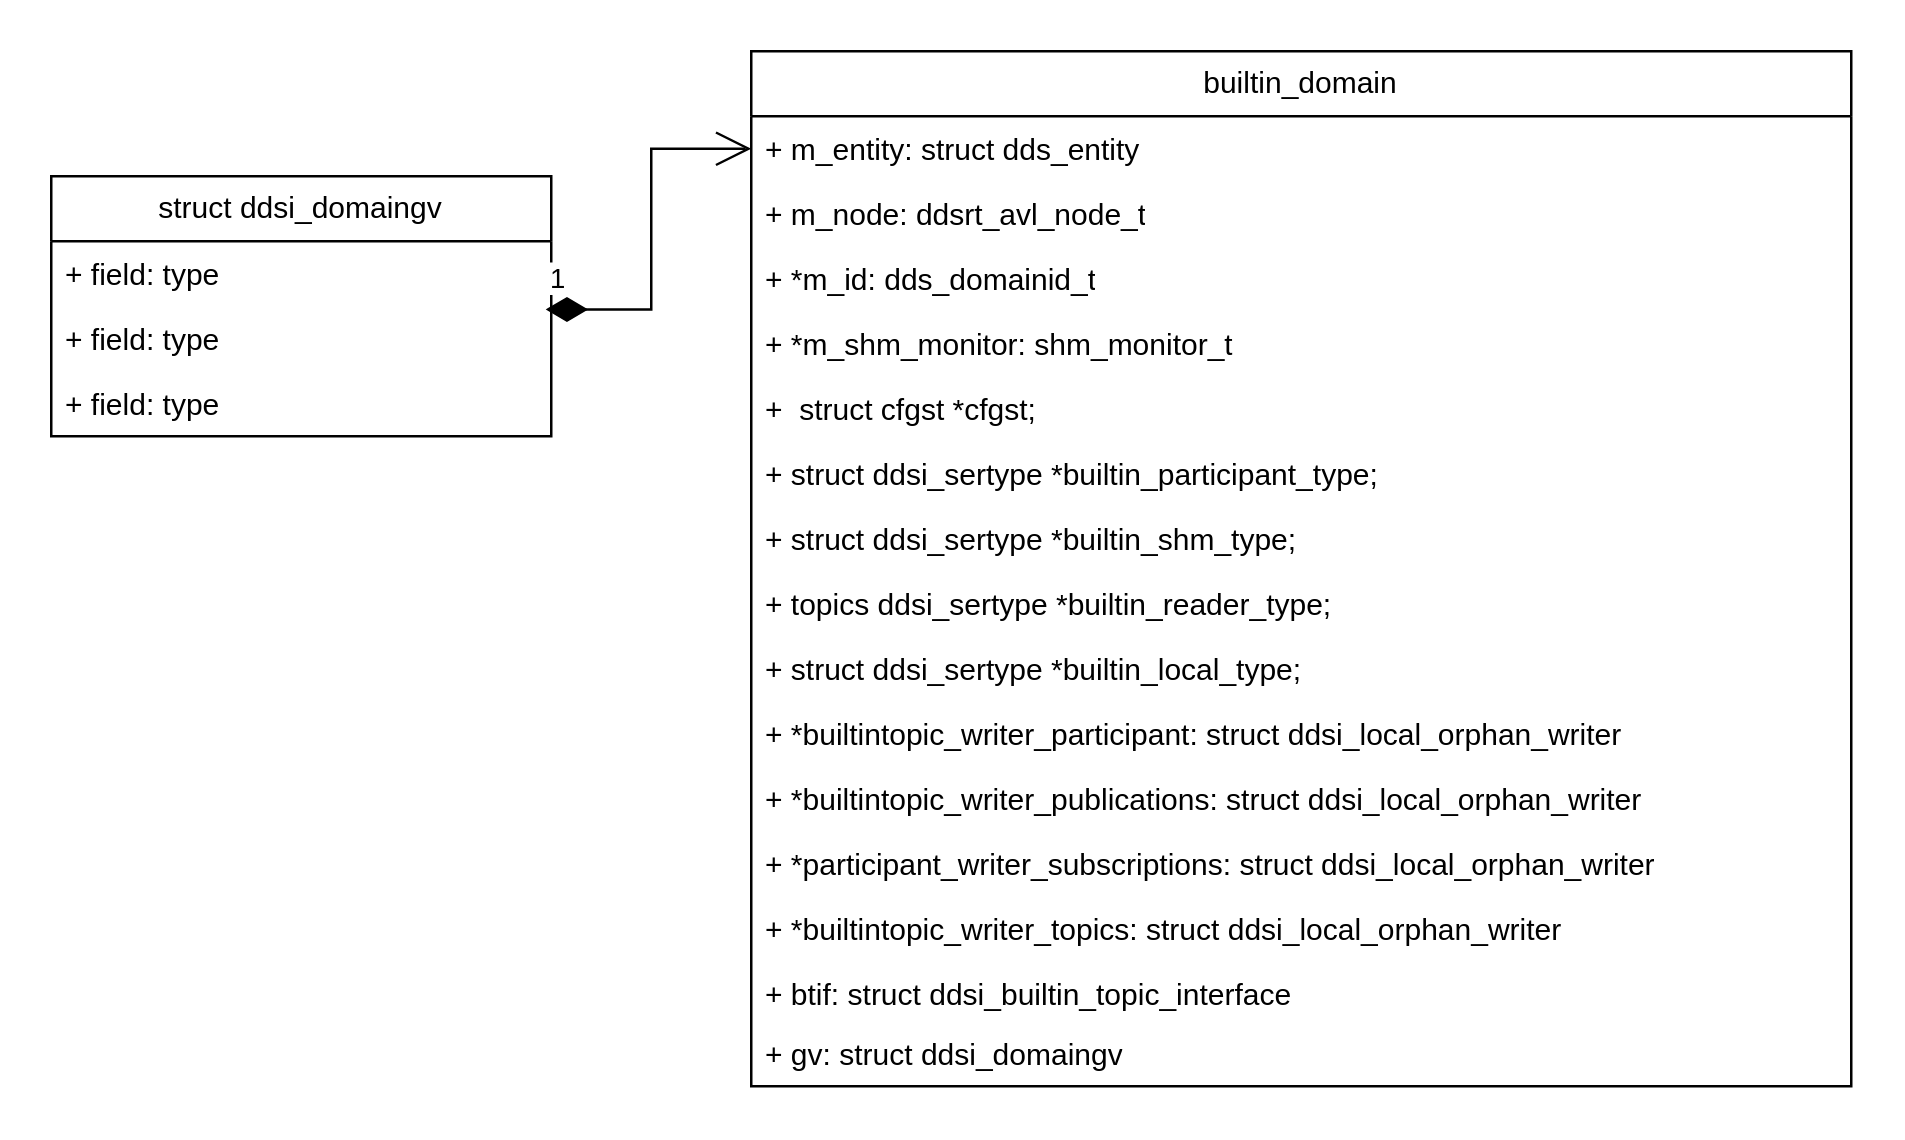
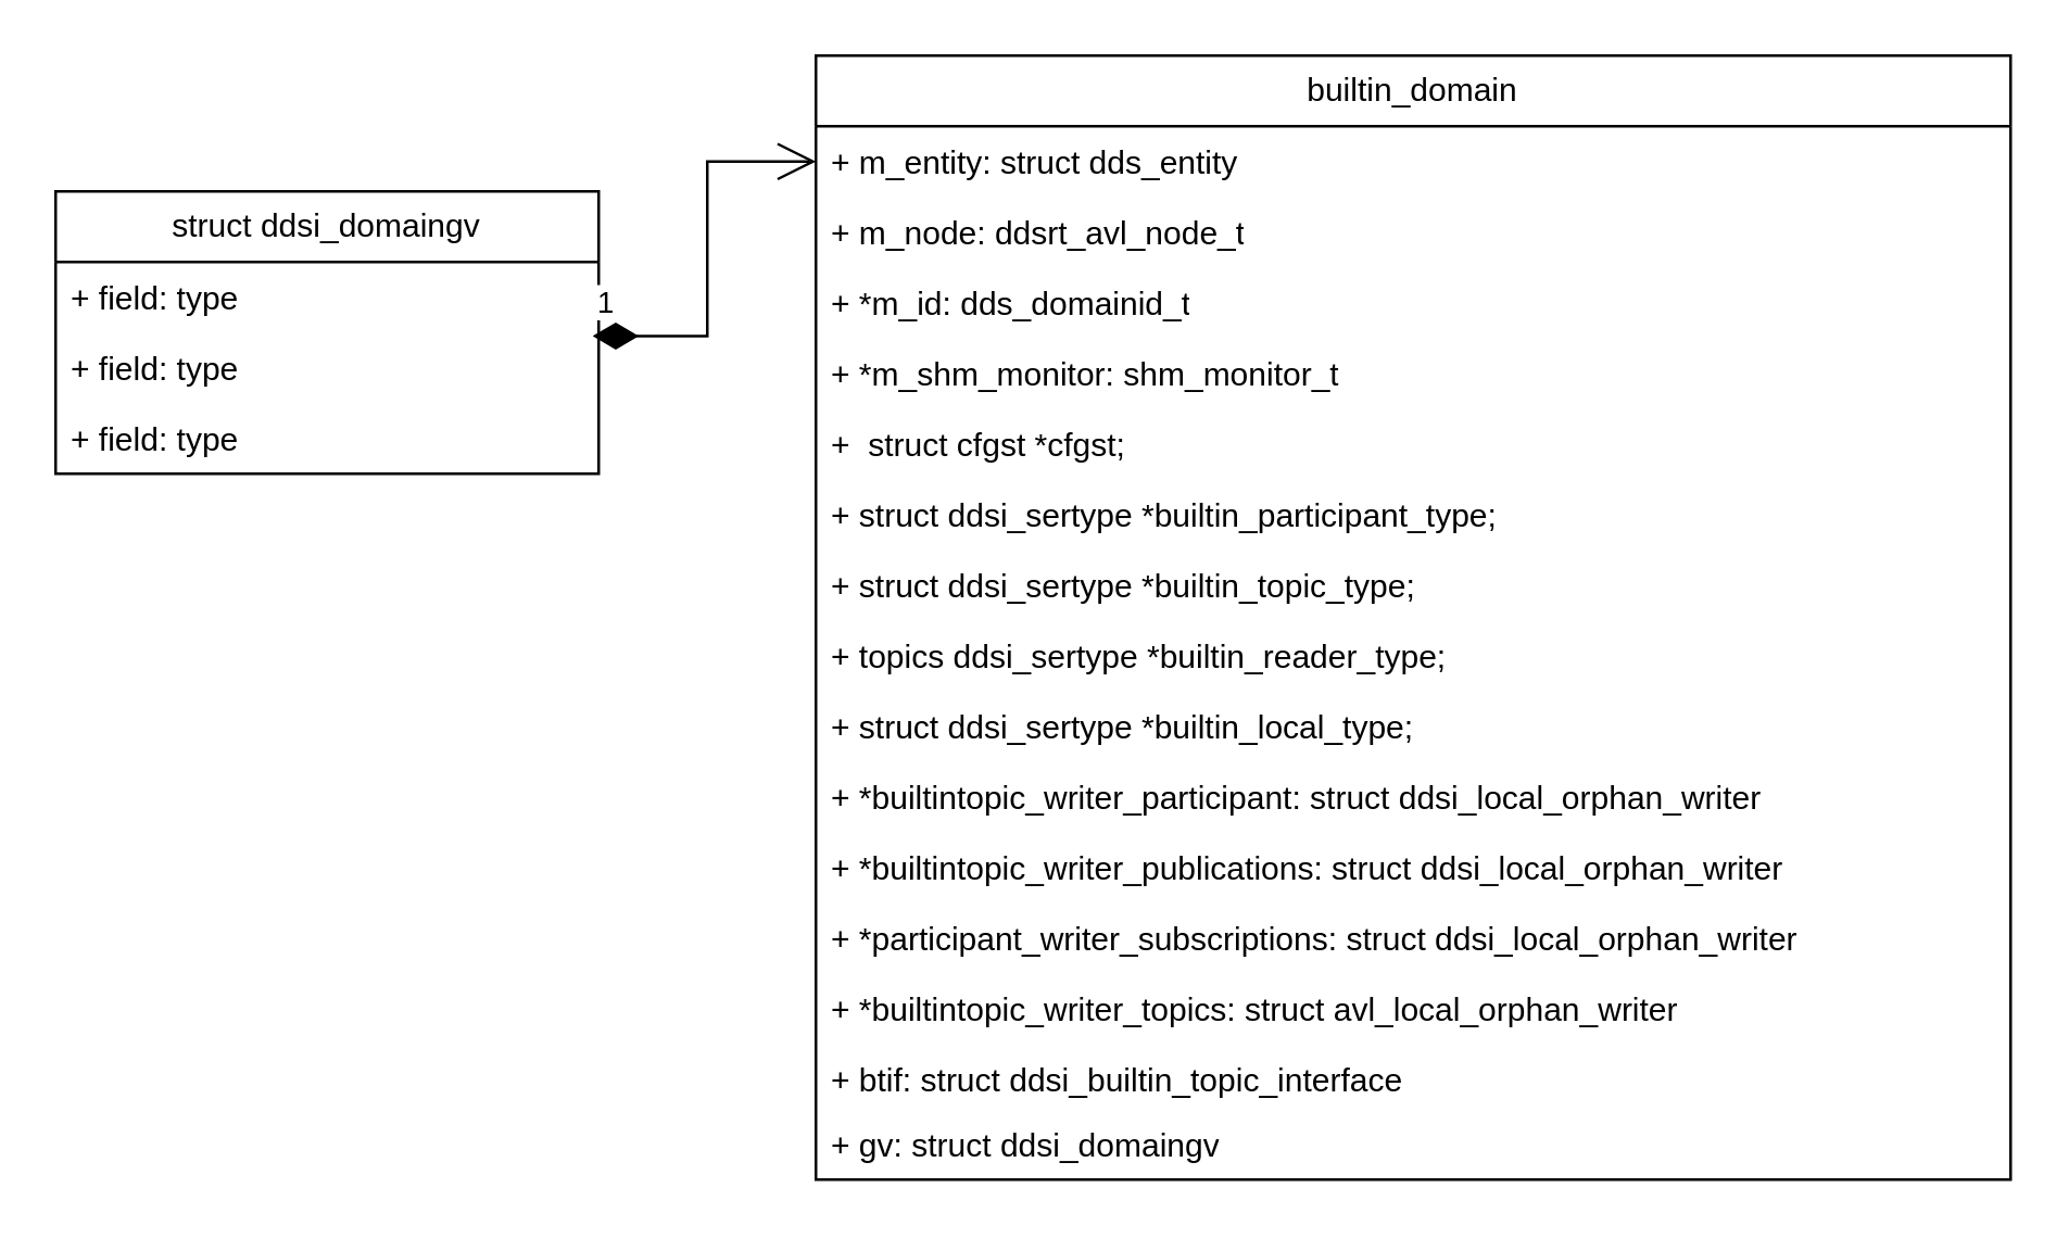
  <mxCell id="0" value="" />
  <mxCell id="1" parent="0" />
  <mxCell id="2" value="struct ddsi_domaingv" style="swimlane;fontStyle=0;childLayout=stackLayout;horizontal=1;startSize=26;fillColor=none;horizontalStack=0;resizeParent=1;resizeParentMax=0;resizeLast=0;collapsible=1;marginBottom=0;whiteSpace=wrap;html=1;" vertex="1" parent="1"><mxGeometry x="20" y="70" width="200" height="104" as="geometry" /></mxCell>
  <mxCell id="3" value="+ field: type" style="text;strokeColor=none;fillColor=none;align=left;verticalAlign=top;spacingLeft=4;spacingRight=4;overflow=hidden;rotatable=0;points=[[0,0.5],[1,0.5]];portConstraint=eastwest;whiteSpace=wrap;html=1;" vertex="1" parent="2"><mxGeometry y="26" width="200" height="26" as="geometry" /></mxCell>
  <mxCell id="4" value="+ field: type" style="text;strokeColor=none;fillColor=none;align=left;verticalAlign=top;spacingLeft=4;spacingRight=4;overflow=hidden;rotatable=0;points=[[0,0.5],[1,0.5]];portConstraint=eastwest;whiteSpace=wrap;html=1;" vertex="1" parent="2"><mxGeometry y="52" width="200" height="26" as="geometry" /></mxCell>
  <mxCell id="5" value="+ field: type" style="text;strokeColor=none;fillColor=none;align=left;verticalAlign=top;spacingLeft=4;spacingRight=4;overflow=hidden;rotatable=0;points=[[0,0.5],[1,0.5]];portConstraint=eastwest;whiteSpace=wrap;html=1;" vertex="1" parent="2"><mxGeometry y="78" width="200" height="26" as="geometry" /></mxCell>
  <mxCell id="6" value="builtin_domain" style="swimlane;fontStyle=0;childLayout=stackLayout;horizontal=1;startSize=26;fillColor=none;horizontalStack=0;resizeParent=1;resizeParentMax=0;resizeLast=0;collapsible=1;marginBottom=0;whiteSpace=wrap;html=1;" vertex="1" parent="1"><mxGeometry x="300" y="20" width="440" height="414" as="geometry"><mxRectangle x="320" y="408" width="110" height="30" as="alternateBounds" /></mxGeometry></mxCell>
  <mxCell id="7" value="+ m_entity: struct dds_entity" style="text;strokeColor=none;fillColor=none;align=left;verticalAlign=top;spacingLeft=4;spacingRight=4;overflow=hidden;rotatable=0;points=[[0,0.5],[1,0.5]];portConstraint=eastwest;whiteSpace=wrap;html=1;" vertex="1" parent="6"><mxGeometry y="26" width="440" height="26" as="geometry" /></mxCell>
  <mxCell id="8" value="+ m_node: ddsrt_avl_node_t" style="text;strokeColor=none;fillColor=none;align=left;verticalAlign=top;spacingLeft=4;spacingRight=4;overflow=hidden;rotatable=0;points=[[0,0.5],[1,0.5]];portConstraint=eastwest;whiteSpace=wrap;html=1;" vertex="1" parent="6"><mxGeometry y="52" width="440" height="26" as="geometry" /></mxCell>
  <mxCell id="9" value="+ *m_id:&amp;nbsp;dds_domainid_t" style="text;strokeColor=none;fillColor=none;align=left;verticalAlign=top;spacingLeft=4;spacingRight=4;overflow=hidden;rotatable=0;points=[[0,0.5],[1,0.5]];portConstraint=eastwest;whiteSpace=wrap;html=1;" vertex="1" parent="6"><mxGeometry y="78" width="440" height="26" as="geometry" /></mxCell>
  <mxCell id="10" value="+ *m_shm_monitor: shm_monitor_t" style="text;strokeColor=none;fillColor=none;align=left;verticalAlign=top;spacingLeft=4;spacingRight=4;overflow=hidden;rotatable=0;points=[[0,0.5],[1,0.5]];portConstraint=eastwest;whiteSpace=wrap;html=1;" vertex="1" parent="6"><mxGeometry y="104" width="440" height="26" as="geometry" /></mxCell>
  <mxCell id="11" value="+&amp;nbsp; struct cfgst *cfgst;" style="text;strokeColor=none;fillColor=none;align=left;verticalAlign=top;spacingLeft=4;spacingRight=4;overflow=hidden;rotatable=0;points=[[0,0.5],[1,0.5]];portConstraint=eastwest;whiteSpace=wrap;html=1;" vertex="1" parent="6"><mxGeometry y="130" width="440" height="26" as="geometry" /></mxCell>
  <mxCell id="12" value="+ struct ddsi_sertype *builtin_participant_type;" style="text;strokeColor=none;fillColor=none;align=left;verticalAlign=top;spacingLeft=4;spacingRight=4;overflow=hidden;rotatable=0;points=[[0,0.5],[1,0.5]];portConstraint=eastwest;whiteSpace=wrap;html=1;" vertex="1" parent="6"><mxGeometry y="156" width="440" height="26" as="geometry" /></mxCell>
- <mxCell id="13" value="+ struct ddsi_sertype *builtin_shm_type;" style="text;strokeColor=none;fillColor=none;align=left;verticalAlign=top;spacingLeft=4;spacingRight=4;overflow=hidden;rotatable=0;points=[[0,0.5],[1,0.5]];portConstraint=eastwest;whiteSpace=wrap;html=1;" vertex="1" parent="6"><mxGeometry y="182" width="440" height="26" as="geometry" /></mxCell>
+ <mxCell id="13" value="+ struct ddsi_sertype *builtin_topic_type;" style="text;strokeColor=none;fillColor=none;align=left;verticalAlign=top;spacingLeft=4;spacingRight=4;overflow=hidden;rotatable=0;points=[[0,0.5],[1,0.5]];portConstraint=eastwest;whiteSpace=wrap;html=1;" vertex="1" parent="6"><mxGeometry y="182" width="440" height="26" as="geometry" /></mxCell>
  <mxCell id="14" value="+ topics ddsi_sertype *builtin_reader_type;" style="text;strokeColor=none;fillColor=none;align=left;verticalAlign=top;spacingLeft=4;spacingRight=4;overflow=hidden;rotatable=0;points=[[0,0.5],[1,0.5]];portConstraint=eastwest;whiteSpace=wrap;html=1;" vertex="1" parent="6"><mxGeometry y="208" width="440" height="26" as="geometry" /></mxCell>
  <mxCell id="15" value="+ struct ddsi_sertype *builtin_local_type;" style="text;strokeColor=none;fillColor=none;align=left;verticalAlign=top;spacingLeft=4;spacingRight=4;overflow=hidden;rotatable=0;points=[[0,0.5],[1,0.5]];portConstraint=eastwest;whiteSpace=wrap;html=1;" vertex="1" parent="6"><mxGeometry y="234" width="440" height="26" as="geometry" /></mxCell>
  <mxCell id="16" value="+ *builtintopic_writer_participant: struct ddsi_local_orphan_writer" style="text;strokeColor=none;fillColor=none;align=left;verticalAlign=top;spacingLeft=4;spacingRight=4;overflow=hidden;rotatable=0;points=[[0,0.5],[1,0.5]];portConstraint=eastwest;whiteSpace=wrap;html=1;" vertex="1" parent="6"><mxGeometry y="260" width="440" height="26" as="geometry" /></mxCell>
  <mxCell id="17" value="+ *builtintopic_writer_publications: struct ddsi_local_orphan_writer" style="text;strokeColor=none;fillColor=none;align=left;verticalAlign=top;spacingLeft=4;spacingRight=4;overflow=hidden;rotatable=0;points=[[0,0.5],[1,0.5]];portConstraint=eastwest;whiteSpace=wrap;html=1;" vertex="1" parent="6"><mxGeometry y="286" width="440" height="26" as="geometry" /></mxCell>
  <mxCell id="18" value="+ *participant_writer_subscriptions: struct ddsi_local_orphan_writer" style="text;strokeColor=none;fillColor=none;align=left;verticalAlign=top;spacingLeft=4;spacingRight=4;overflow=hidden;rotatable=0;points=[[0,0.5],[1,0.5]];portConstraint=eastwest;whiteSpace=wrap;html=1;" vertex="1" parent="6"><mxGeometry y="312" width="440" height="26" as="geometry" /></mxCell>
- <mxCell id="19" value="+ *builtintopic_writer_topics: struct ddsi_local_orphan_writer" style="text;strokeColor=none;fillColor=none;align=left;verticalAlign=top;spacingLeft=4;spacingRight=4;overflow=hidden;rotatable=0;points=[[0,0.5],[1,0.5]];portConstraint=eastwest;whiteSpace=wrap;html=1;" vertex="1" parent="6"><mxGeometry y="338" width="440" height="26" as="geometry" /></mxCell>
+ <mxCell id="19" value="+ *builtintopic_writer_topics: struct avl_local_orphan_writer" style="text;strokeColor=none;fillColor=none;align=left;verticalAlign=top;spacingLeft=4;spacingRight=4;overflow=hidden;rotatable=0;points=[[0,0.5],[1,0.5]];portConstraint=eastwest;whiteSpace=wrap;html=1;" vertex="1" parent="6"><mxGeometry y="338" width="440" height="26" as="geometry" /></mxCell>
  <mxCell id="20" value="+ btif: struct ddsi_builtin_topic_interface" style="text;strokeColor=none;fillColor=none;align=left;verticalAlign=top;spacingLeft=4;spacingRight=4;overflow=hidden;rotatable=0;points=[[0,0.5],[1,0.5]];portConstraint=eastwest;whiteSpace=wrap;html=1;" vertex="1" parent="6"><mxGeometry y="364" width="440" height="24" as="geometry" /></mxCell>
  <mxCell id="21" value="+ gv: struct ddsi_domaingv" style="text;strokeColor=none;fillColor=none;align=left;verticalAlign=top;spacingLeft=4;spacingRight=4;overflow=hidden;rotatable=0;points=[[0,0.5],[1,0.5]];portConstraint=eastwest;whiteSpace=wrap;html=1;" vertex="1" parent="6"><mxGeometry y="388" width="440" height="26" as="geometry" /></mxCell>
  <mxCell id="22" value="1" style="endArrow=open;html=1;endSize=12;startArrow=diamondThin;startSize=14;startFill=1;edgeStyle=orthogonalEdgeStyle;align=left;verticalAlign=bottom;rounded=0;exitX=0.989;exitY=1.049;exitDx=0;exitDy=0;exitPerimeter=0;" edge="1" parent="1" source="3" target="7"><mxGeometry x="-1" y="3" relative="1" as="geometry"><mxPoint x="270" y="140" as="sourcePoint" /><mxPoint x="430" y="140" as="targetPoint" /></mxGeometry></mxCell>
